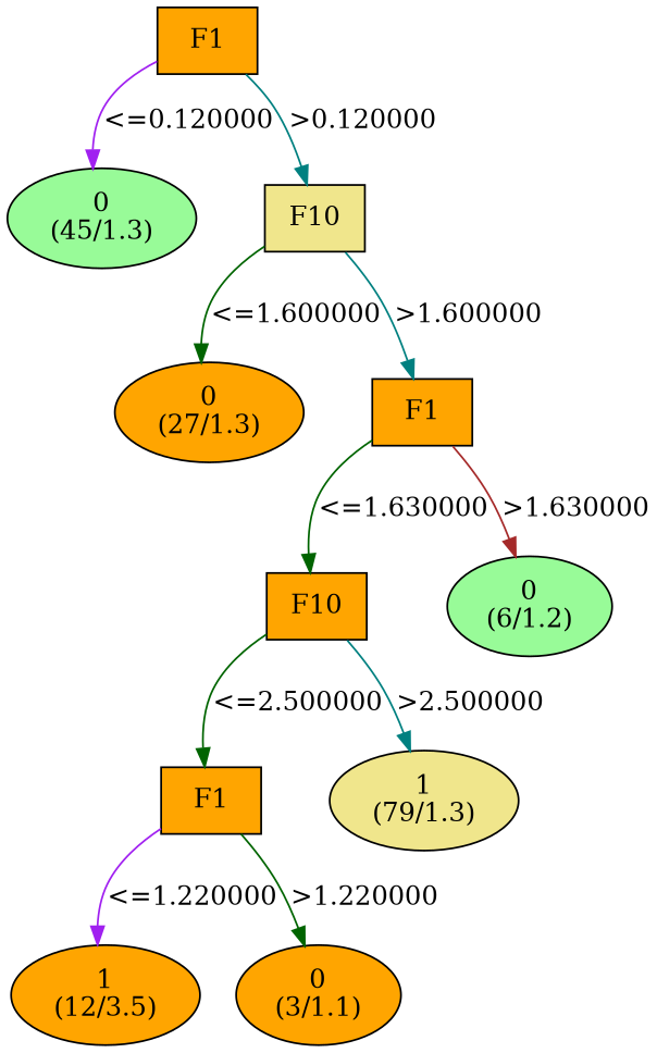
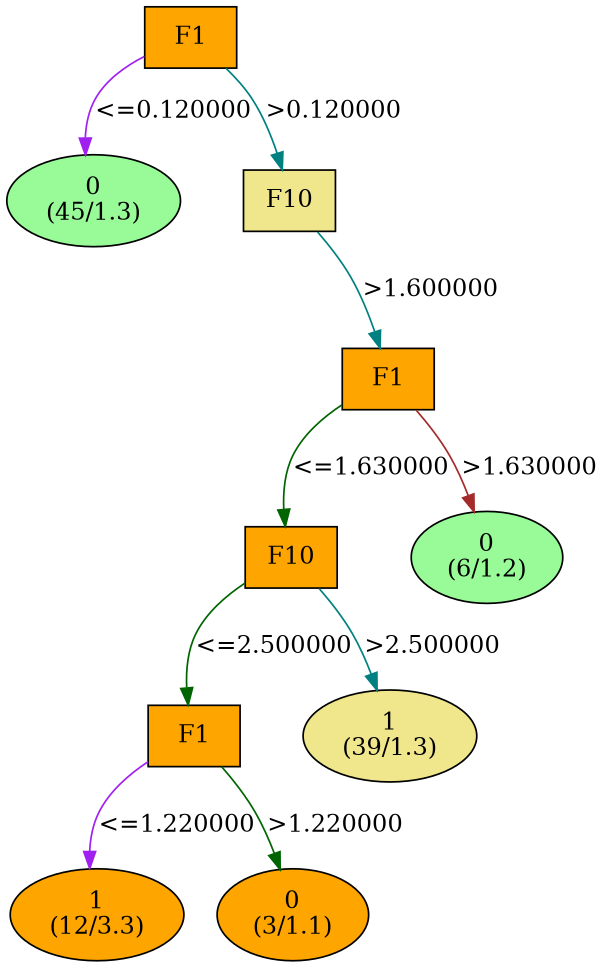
  digraph {
    node [fillcolor=orange shape=ellipse style=filled]
    edge [color=darkgreen]
    n1 [label="F1\n" shape=box]
    n2 [fillcolor=palegreen label="0\n(45/1.3)"]
    n3 [fillcolor=khaki label="F10\n" shape=box]
-   n4 [label="0\n(27/1.3)"]
    n5 [label="F1\n" shape=box]
    n6 [label="F10\n" shape=box]
    n7 [fillcolor=palegreen label="0\n(6/1.2)"]
    n8 [label="F1\n" shape=box]
-   n9 [fillcolor=khaki label="1\n(79/1.3)"]
-   n10 [label="1\n(12/3.5)"]
+   n9 [fillcolor=khaki label="1\n(39/1.3)"]
+   n10 [label="1\n(12/3.3)"]
    n11 [label="0\n(3/1.1)"]
    n1 -> n2 [color=purple label="<=0.120000"]
    n1 -> n3 [color=teal label=">0.120000"]
-   n3 -> n4 [label="<=1.600000"]
    n3 -> n5 [color=teal label=">1.600000"]
    n5 -> n6 [label="<=1.630000"]
    n5 -> n7 [color=brown label=">1.630000"]
    n6 -> n8 [label="<=2.500000"]
    n6 -> n9 [color=teal label=">2.500000"]
    n8 -> n10 [color=purple label="<=1.220000"]
    n8 -> n11 [label=">1.220000"]
  }
